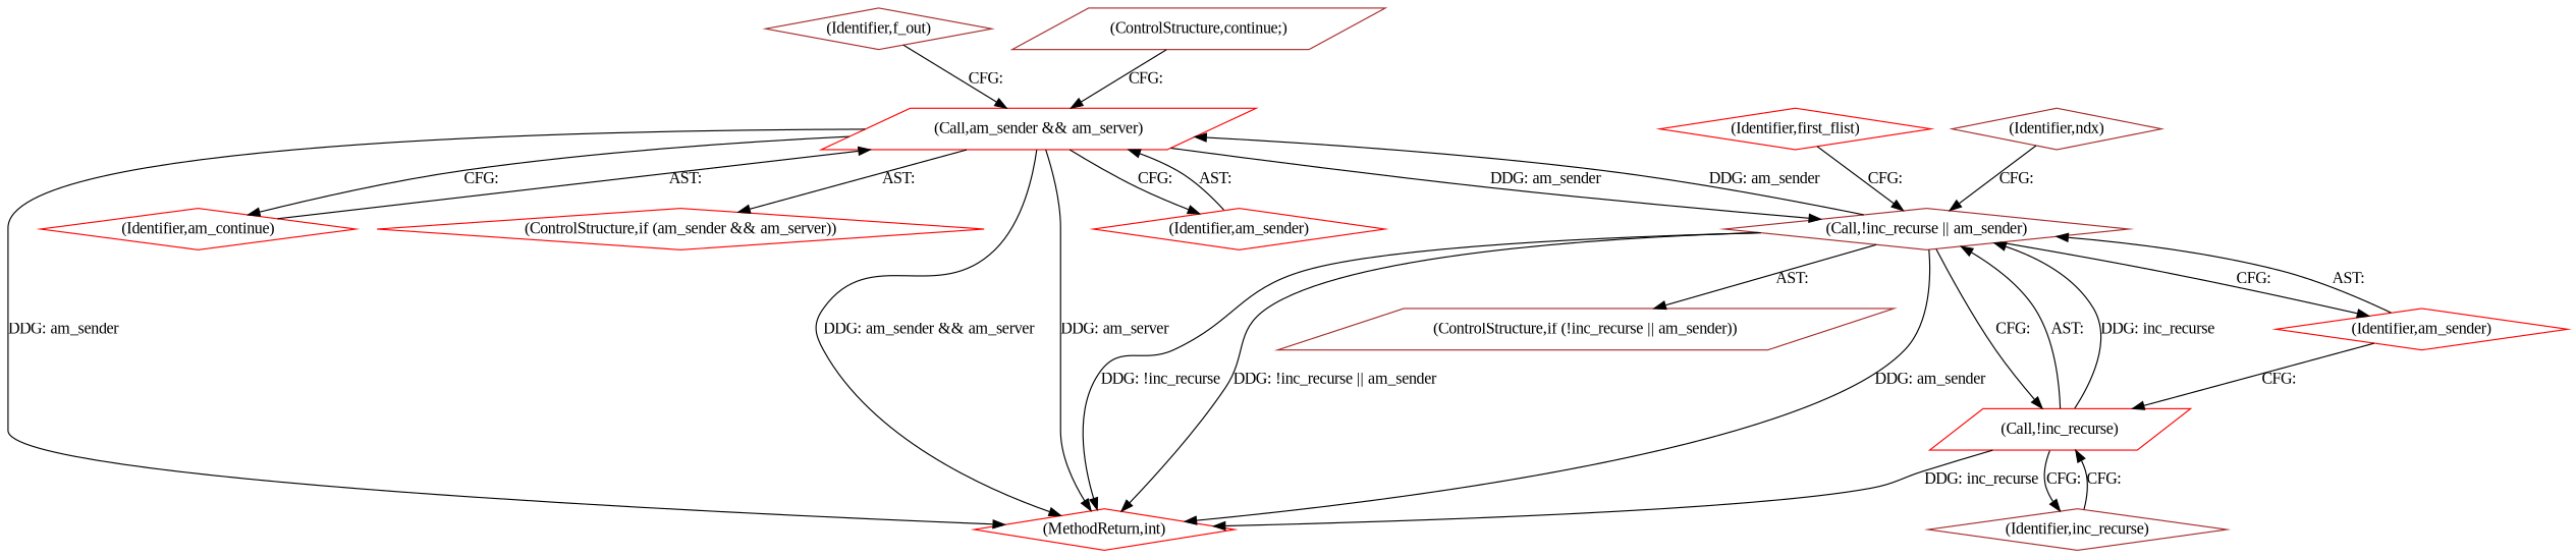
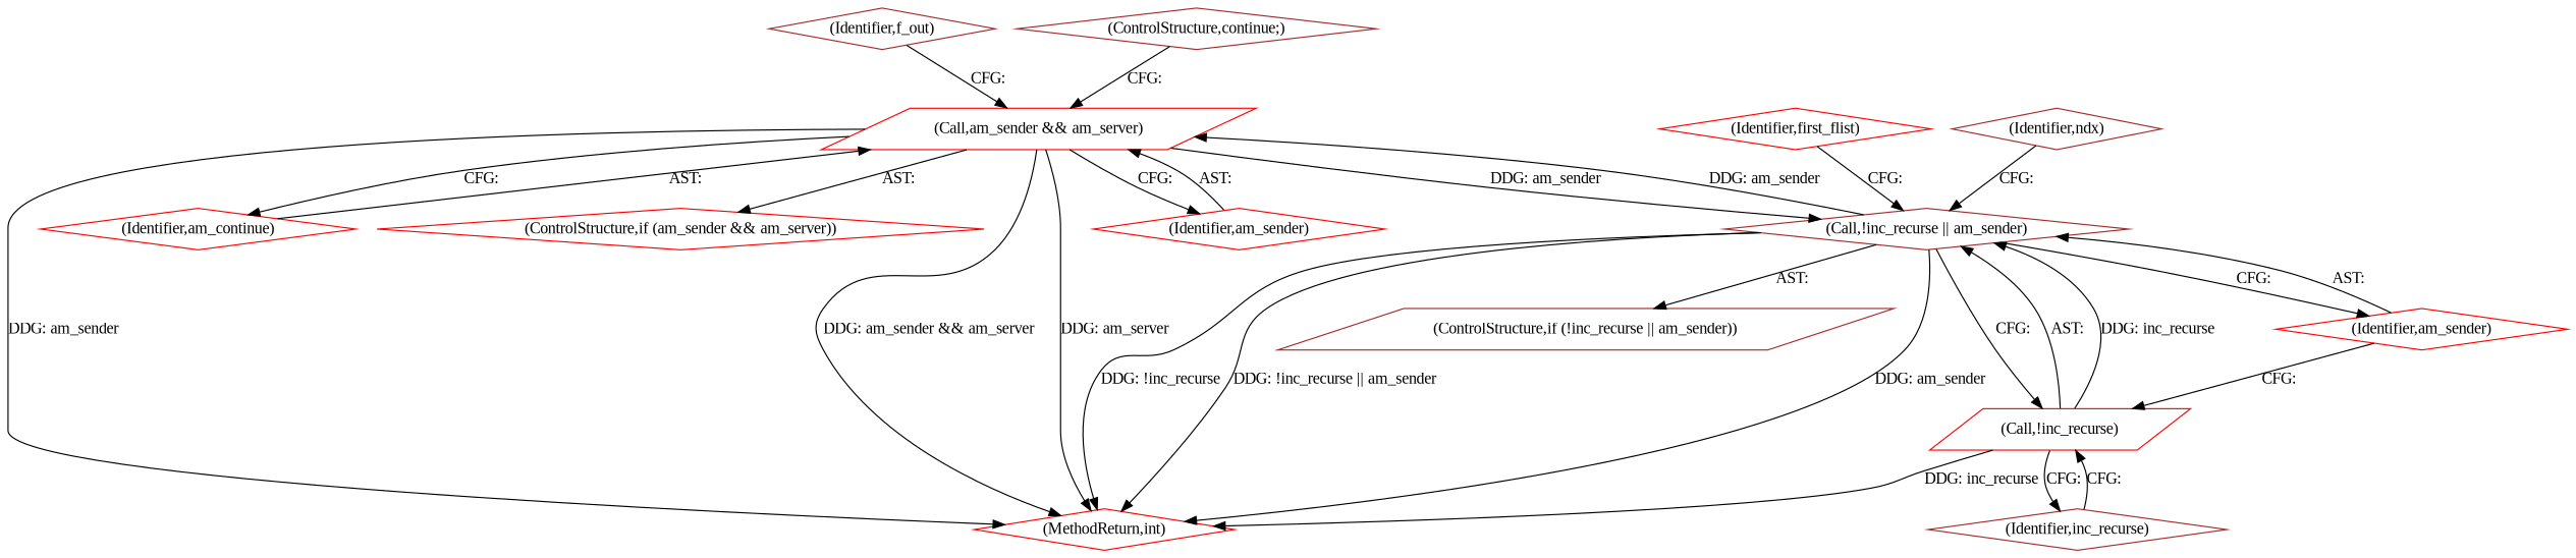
  digraph {
    fontname="Liberation Serif"
    node [color=red fontname="Liberation Serif" shape=diamond]
    edge [fontname="Liberation Serif"]
    n1 [label="(Call,am_sender && am_server)" shape=parallelogram]
    n2 [color=brown label="(Call,!inc_recurse || am_sender)"]
    n3 [label="(Identifier,am_continue)"]
    n4 [label="(MethodReturn,int)"]
    n5 [label="(ControlStructure,if (am_sender && am_server))"]
    n6 [label="(Identifier,am_sender)"]
    n7 [label="(Call,!inc_recurse)" shape=parallelogram]
    n8 [label="(Identifier,am_sender)"]
    n9 [color=brown label="(ControlStructure,if (!inc_recurse || am_sender))" shape=parallelogram]
    n10 [color=brown label="(Identifier,inc_recurse)"]
    n11 [color=brown label="(Identifier,f_out)"]
    n12 [label="(Identifier,first_flist)"]
    n13 [color=brown label="(Identifier,ndx)"]
-   n14 [color=brown label="(ControlStructure,continue;)" shape=parallelogram]
+   n14 [color=brown label="(ControlStructure,continue;)"]
    n1 -> n2 [label="DDG: am_sender"]
    n1 -> n3 [label="CFG: "]
    n1 -> n4 [label="DDG: am_sender"]
    n1 -> n4 [label="DDG: am_sender && am_server"]
    n1 -> n4 [label="DDG: am_server"]
    n1 -> n5 [label="AST: "]
    n1 -> n6 [label="CFG: "]
    n2 -> n1 [label="DDG: am_sender"]
    n2 -> n4 [label="DDG: !inc_recurse || am_sender"]
    n2 -> n4 [label="DDG: am_sender"]
    n2 -> n4 [label="DDG: !inc_recurse"]
    n2 -> n7 [label="CFG: "]
    n2 -> n8 [label="CFG: "]
    n2 -> n9 [label="AST: "]
    n3 -> n1 [label="AST: "]
    n6 -> n1 [label="AST: "]
    n7 -> n2 [label="AST: "]
    n7 -> n2 [label="DDG: inc_recurse"]
    n7 -> n4 [label="DDG: inc_recurse"]
    n7 -> n10 [label="CFG: "]
    n8 -> n2 [label="AST: "]
    n8 -> n7 [label="CFG: "]
    n10 -> n7 [label="CFG: "]
    n11 -> n1 [label="CFG: "]
    n12 -> n2 [label="CFG: "]
    n13 -> n2 [label="CFG: "]
    n14 -> n1 [label="CFG: "]
  }
